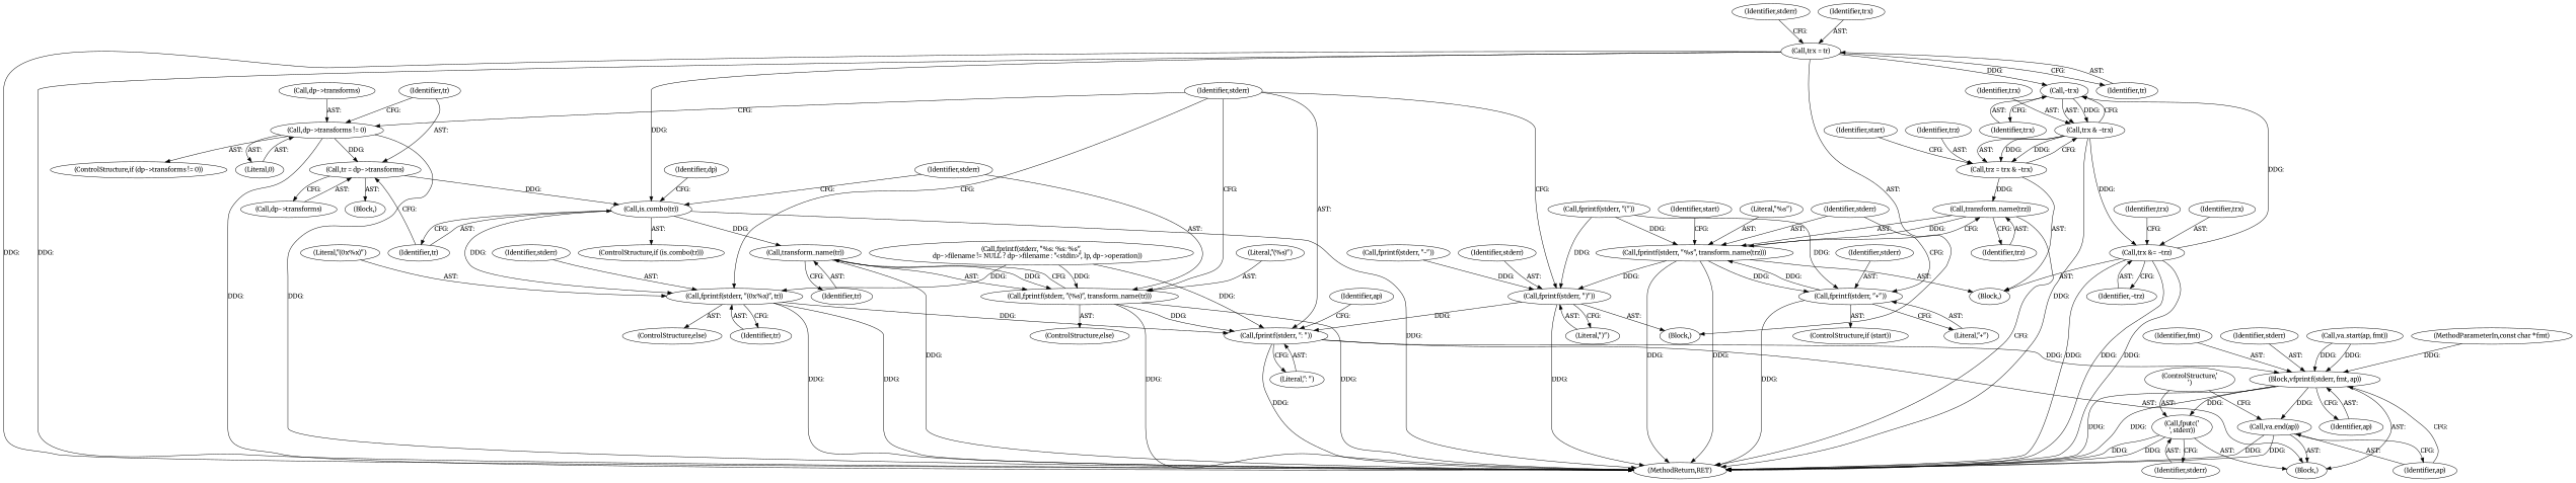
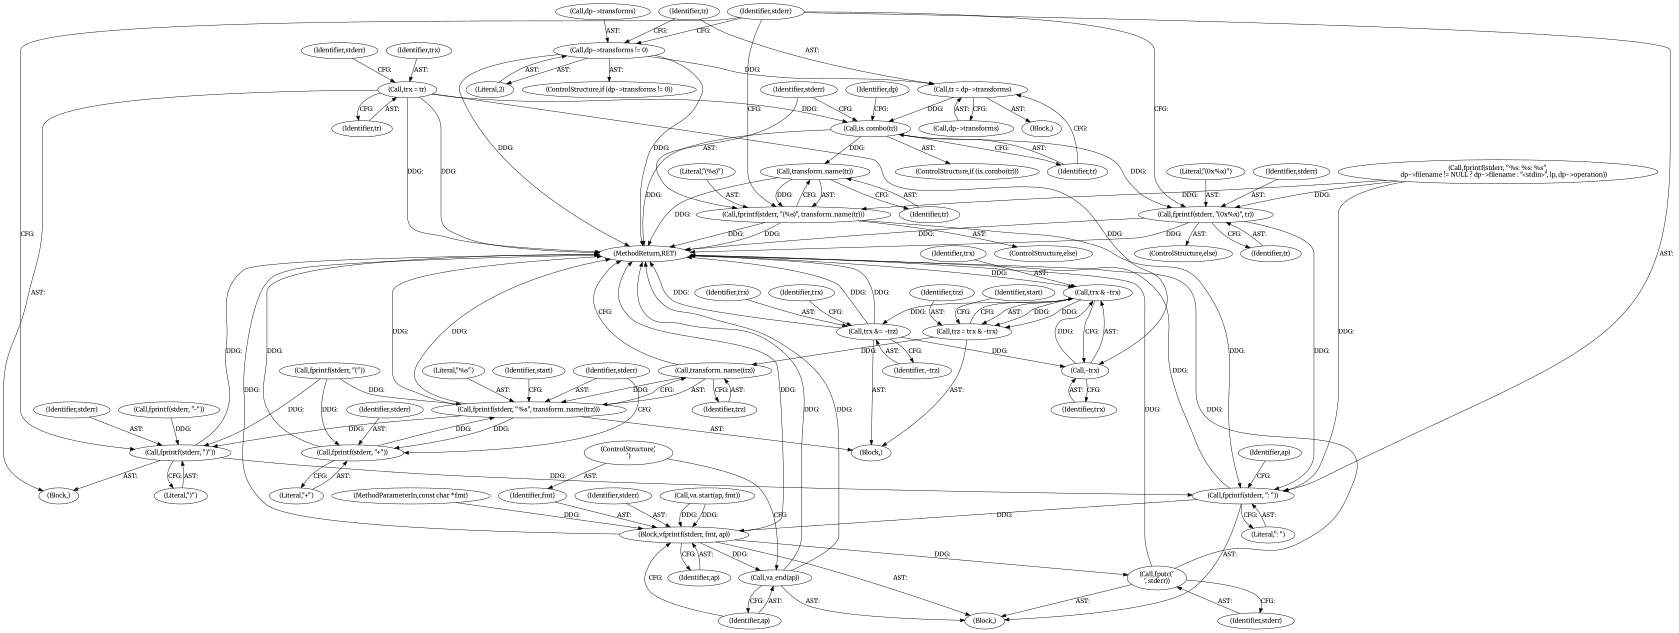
  digraph {
    fontname=Merriweather
    node [fontname=Merriweather]
    edge [fontname=Merriweather]
    n1 [label="(Call,dp->transforms != 0)"]
    n2 [label="(Call,tr = dp->transforms)"]
    n3 [label="(ControlStructure,if (dp->transforms != 0))"]
    n4 [label="(MethodReturn,RET)"]
-   n5 [label="(Literal,0)"]
+   n5 [label="(Literal,2)"]
    n6 [label="(Call,is_combo(tr))"]
    n7 [label="(Block,)"]
    n8 [label="(Call,dp->transforms)"]
    n9 [label="(Call,fprintf(stderr, \"(0x%x)\", tr))"]
    n10 [label="(Call,transform_name(tr))"]
    n11 [label="(ControlStructure,if (is_combo(tr)))"]
    n12 [label="(Identifier,tr)"]
    n13 [label="(Call,trx = tr)"]
    n14 [label="(Call,-trx)"]
    n15 [label="(Block,)"]
    n16 [label="(Identifier,tr)"]
    n17 [label="(Call,fprintf(stderr, \": \"))"]
    n18 [label="(ControlStructure,else)"]
    n19 [label="(Identifier,tr)"]
    n20 [label="(Call,fprintf(stderr, \"(%s)\", transform_name(tr)))"]
    n21 [label="(Identifier,tr)"]
    n22 [label="(Call,trx & -trx)"]
    n23 [label="(Identifier,trx)"]
    n24 [label="(Call,trz = trx & -trx)"]
    n25 [label="(Call,trx &= ~trz)"]
    n26 [label="(Call,transform_name(trz))"]
    n27 [label="(Block,)"]
    n28 [label="(Identifier,~trz)"]
    n29 [label="(Call,fprintf(stderr, \"%s\", transform_name(trz)))"]
    n30 [label="(Identifier,trz)"]
    n31 [label="(Call,fprintf(stderr, \"+\"))"]
    n32 [label="(Call,fprintf(stderr, \")\"))"]
    n33 [label="(Literal,\"+\")"]
-   n34 [label="(ControlStructure,if (start))"]
    n35 [label="(Literal,\")\")"]
    n36 [label="(Block,vfprintf(stderr, fmt, ap))"]
    n37 [label="(Block,)"]
    n38 [label="(Literal,\": \")"]
    n39 [label="(Call,va_end(ap))"]
    n40 [label="(Call,fputc('\n', stderr))"]
    n41 [label="(Identifier,ap)"]
    n42 [label="(Identifier,ap)"]
    n43 [label="(Identifier,stderr)"]
    n44 [label="(ControlStructure,else)"]
    n45 [label="(Identifier,start)"]
    n46 [label="(Identifier,stderr)"]
    n47 [label="(Identifier,start)"]
    n48 [label="(Literal,\"%s\")"]
    n49 [label="(MethodParameterIn,const char *fmt)"]
    n50 [label="(Literal,\"(0x%x)\")"]
    n51 [label="(Identifier,dp)"]
    n52 [label="(Identifier,ap)"]
    n53 [label="(Identifier,stderr)"]
    n54 [label="(Identifier,trx)"]
    n55 [label="(Identifier,fmt)"]
    n56 [label="(Identifier,tr)"]
    n57 [label="(Identifier,stderr)"]
    n58 [label="(Identifier,trx)"]
    n59 [label="(Call,fprintf(stderr, \"(\"))"]
    n60 [label="(Call,fprintf(stderr, \"-\"))"]
    n61 [label="(ControlStructure,'\n')"]
    n62 [label="(Literal,\"(%s)\")"]
    n63 [label="(Call,fprintf(stderr, \"%s: %s: %s\",\n         dp->filename != NULL ? dp->filename : \"<stdin>\", lp, dp->operation))"]
    n64 [label="(Identifier,stderr)"]
    n65 [label="(Identifier,stderr)"]
    n66 [label="(Call,dp->transforms)"]
    n67 [label="(Identifier,stderr)"]
    n68 [label="(Identifier,stderr)"]
    n69 [label="(Call,va_start(ap, fmt))"]
    n70 [label="(Identifier,trz)"]
    n71 [label="(Identifier,trx)"]
    n72 [label="(Identifier,stderr)"]
    n73 [label="(Identifier,trx)"]
    n1 -> n2 [label="DDG: "]
    n1 -> n3 [label="AST: "]
    n1 -> n4 [label="DDG: "]
    n1 -> n4 [label="DDG: "]
    n1 -> n5 [label="AST: "]
    n2 -> n6 [label="DDG: "]
    n2 -> n7 [label="AST: "]
    n2 -> n8 [label="CFG: "]
    n5 -> n1 [label="AST: "]
    n6 -> n4 [label="DDG: "]
    n6 -> n9 [label="DDG: "]
    n6 -> n10 [label="DDG: "]
    n6 -> n11 [label="AST: "]
    n6 -> n12 [label="CFG: "]
    n8 -> n2 [label="AST: "]
    n9 -> n4 [label="DDG: "]
    n9 -> n4 [label="DDG: "]
    n9 -> n17 [label="DDG: "]
    n9 -> n18 [label="AST: "]
    n9 -> n19 [label="CFG: "]
    n10 -> n4 [label="DDG: "]
    n10 -> n20 [label="AST: "]
    n10 -> n20 [label="DDG: "]
    n10 -> n21 [label="CFG: "]
    n12 -> n2 [label="CFG: "]
    n12 -> n6 [label="AST: "]
    n13 -> n4 [label="DDG: "]
    n13 -> n4 [label="DDG: "]
    n13 -> n6 [label="DDG: "]
    n13 -> n14 [label="DDG: "]
    n13 -> n15 [label="AST: "]
    n13 -> n16 [label="CFG: "]
    n14 -> n22 [label="AST: "]
    n14 -> n22 [label="DDG: "]
    n14 -> n23 [label="CFG: "]
    n16 -> n13 [label="AST: "]
    n17 -> n4 [label="DDG: "]
    n17 -> n36 [label="DDG: "]
    n17 -> n37 [label="AST: "]
    n17 -> n38 [label="CFG: "]
    n19 -> n9 [label="AST: "]
    n20 -> n4 [label="DDG: "]
    n20 -> n4 [label="DDG: "]
    n20 -> n10 [label="CFG: "]
    n20 -> n17 [label="DDG: "]
    n20 -> n44 [label="AST: "]
    n21 -> n10 [label="AST: "]
-   n22 -> n4 [label="DDG: "]
+   n4 -> n22 [label="DDG: "]
    n22 -> n14 [label="CFG: "]
    n22 -> n24 [label="AST: "]
    n22 -> n24 [label="DDG: "]
    n22 -> n24 [label="DDG: "]
    n22 -> n25 [label="DDG: "]
    n23 -> n14 [label="AST: "]
    n24 -> n22 [label="CFG: "]
    n24 -> n26 [label="DDG: "]
    n24 -> n27 [label="AST: "]
    n25 -> n4 [label="DDG: "]
    n25 -> n4 [label="DDG: "]
    n25 -> n4 [label="DDG: "]
    n25 -> n14 [label="DDG: "]
    n25 -> n27 [label="AST: "]
    n25 -> n28 [label="CFG: "]
    n26 -> n4 [label="CFG: "]
    n26 -> n29 [label="AST: "]
    n26 -> n29 [label="DDG: "]
    n26 -> n30 [label="CFG: "]
    n28 -> n25 [label="AST: "]
    n29 -> n4 [label="DDG: "]
    n29 -> n4 [label="DDG: "]
    n29 -> n26 [label="CFG: "]
    n29 -> n27 [label="AST: "]
    n29 -> n31 [label="DDG: "]
    n29 -> n32 [label="DDG: "]
    n30 -> n26 [label="AST: "]
    n31 -> n4 [label="DDG: "]
    n31 -> n29 [label="DDG: "]
    n31 -> n33 [label="CFG: "]
-   n31 -> n34 [label="AST: "]
    n32 -> n4 [label="DDG: "]
    n32 -> n15 [label="AST: "]
    n32 -> n17 [label="DDG: "]
    n32 -> n35 [label="CFG: "]
    n33 -> n31 [label="AST: "]
    n35 -> n32 [label="AST: "]
    n36 -> n4 [label="DDG: "]
    n36 -> n4 [label="DDG: "]
    n36 -> n37 [label="AST: "]
    n36 -> n39 [label="DDG: "]
    n36 -> n40 [label="DDG: "]
    n36 -> n41 [label="CFG: "]
    n38 -> n17 [label="AST: "]
    n39 -> n4 [label="DDG: "]
    n39 -> n4 [label="DDG: "]
    n39 -> n37 [label="AST: "]
    n39 -> n42 [label="CFG: "]
    n40 -> n4 [label="DDG: "]
    n40 -> n4 [label="DDG: "]
    n40 -> n37 [label="AST: "]
    n40 -> n43 [label="CFG: "]
    n41 -> n36 [label="AST: "]
    n42 -> n36 [label="CFG: "]
    n42 -> n39 [label="AST: "]
    n43 -> n40 [label="AST: "]
    n45 -> n29 [label="CFG: "]
    n46 -> n1 [label="CFG: "]
    n46 -> n9 [label="CFG: "]
    n46 -> n17 [label="AST: "]
    n46 -> n20 [label="CFG: "]
    n46 -> n32 [label="CFG: "]
    n47 -> n24 [label="CFG: "]
    n48 -> n29 [label="AST: "]
    n49 -> n36 [label="DDG: "]
    n50 -> n9 [label="AST: "]
    n51 -> n6 [label="CFG: "]
    n52 -> n17 [label="CFG: "]
    n53 -> n9 [label="AST: "]
    n54 -> n25 [label="AST: "]
    n55 -> n36 [label="AST: "]
    n56 -> n1 [label="CFG: "]
    n56 -> n2 [label="AST: "]
    n57 -> n13 [label="CFG: "]
    n58 -> n13 [label="AST: "]
    n59 -> n29 [label="DDG: "]
    n59 -> n31 [label="DDG: "]
    n59 -> n32 [label="DDG: "]
    n60 -> n32 [label="DDG: "]
    n61 -> n39 [label="CFG: "]
-   n61 -> n40 [label="AST: "]
+   n61 -> n55 [label="AST: "]
    n62 -> n20 [label="AST: "]
    n63 -> n9 [label="DDG: "]
    n63 -> n17 [label="DDG: "]
    n63 -> n20 [label="DDG: "]
    n64 -> n31 [label="AST: "]
    n65 -> n29 [label="AST: "]
    n65 -> n31 [label="CFG: "]
    n66 -> n1 [label="AST: "]
    n67 -> n32 [label="AST: "]
    n68 -> n36 [label="AST: "]
    n69 -> n36 [label="DDG: "]
    n69 -> n36 [label="DDG: "]
    n70 -> n24 [label="AST: "]
    n71 -> n22 [label="AST: "]
    n72 -> n6 [label="CFG: "]
    n72 -> n20 [label="AST: "]
    n73 -> n25 [label="CFG: "]
  }
